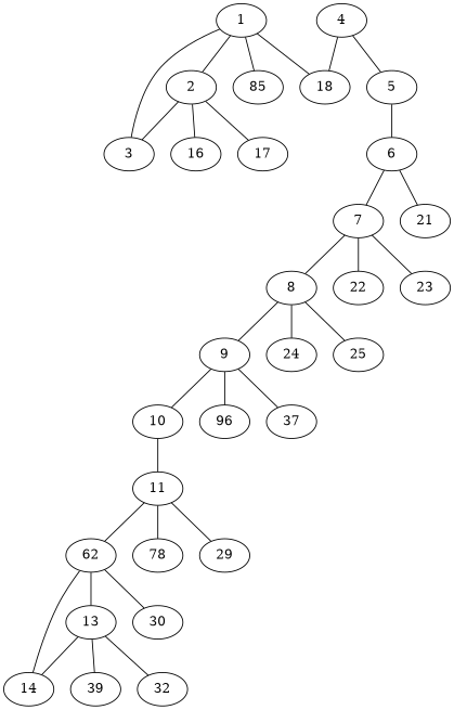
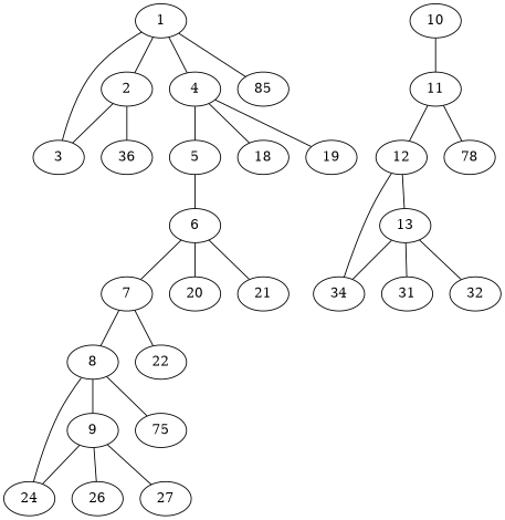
  graph {
    node [chem=H]
    edge [valence=1]
    1 [chem=C]
    2 [chem=C]
    3 [chem=O]
    4 [chem=C]
    n5 [label=85]
-   16
-   17
+   16 [label=36]
    5 [chem=O]
    18
+   19
    6 [chem=C]
    7 [chem=C]
+   20
    21
    8 [chem=C]
    22
-   23
    9 [chem=C]
    24
-   25
+   25 [label=75]
    10 [chem=O]
-   26 [label=96]
-   27 [label=37]
+   26
+   27
    11 [chem=C]
-   12 [chem=C label=62]
+   12 [chem=C]
    n26 [label=78]
-   29
    13 [chem=C]
-   14 [chem=O]
-   30
-   31 [label=39]
+   14 [chem=O label=34]
+   31
    32
    1 -- 2
    1 -- 3
-   1 -- 18
+   1 -- 4
    1 -- n5
    2 -- 3
    2 -- 16
-   2 -- 17
    4 -- 5
    4 -- 18
+   4 -- 19
    5 -- 6
    6 -- 7
+   6 -- 20
    6 -- 21
    7 -- 8
    7 -- 22
-   7 -- 23
    8 -- 9
    8 -- 24
    8 -- 25
-   9 -- 10
+   9 -- 24
    9 -- 26
    9 -- 27
    10 -- 11
    11 -- 12
    11 -- n26
-   11 -- 29
    12 -- 13
    12 -- 14
-   12 -- 30
    13 -- 14
    13 -- 31
    13 -- 32
  }
